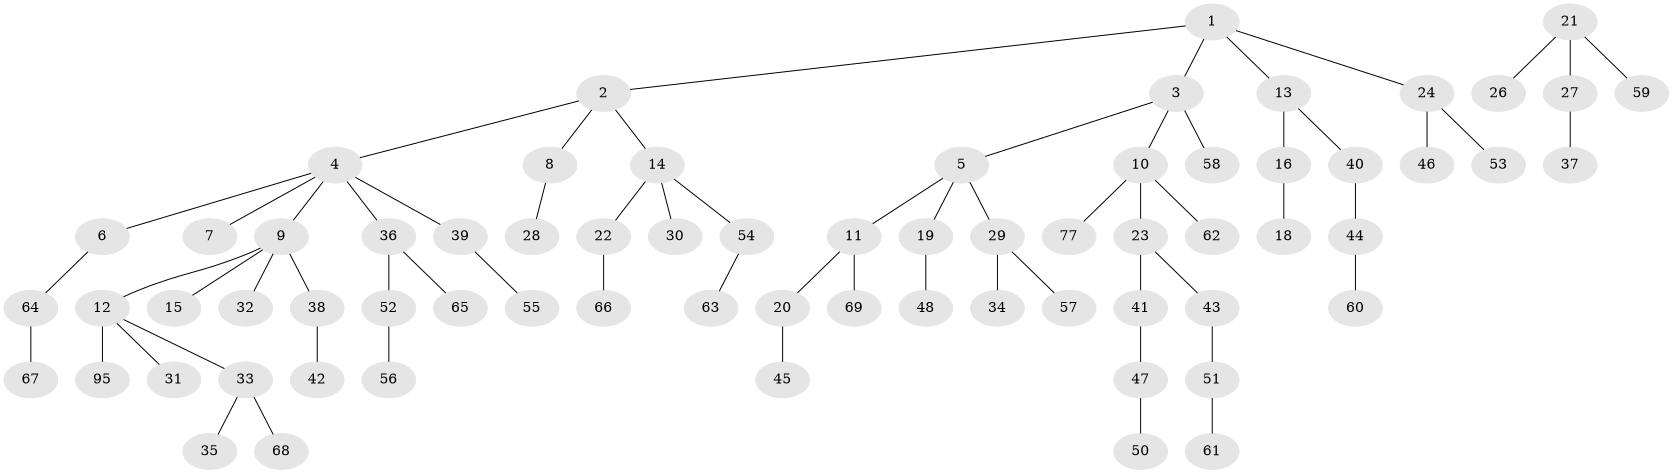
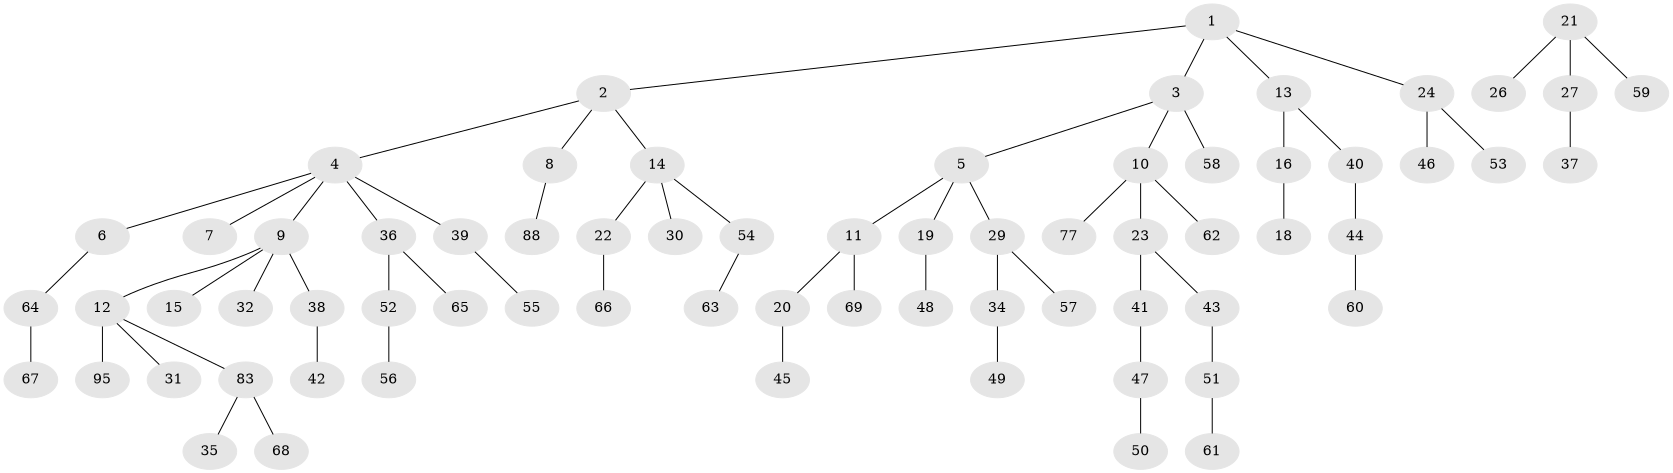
  graph {
    node [color=gray90 style=filled]
    1
    2
    3
    13
    24
    4
    8
    14
    5
    10
    58
    16
    40
    46
    53
    6
    7
    9
    36
    39
-   28
+   28 [label=88]
    22
    30
    54
    11
    19
    29
    n28 [label=77]
    23
    62
    64
    12
    15
    32
    38
    52
    65
    55
    20
    69
    48
    34
    57
    67
    n45 [label=95]
    31
-   33
+   33 [label=83]
    42
    41
    43
    45
    21
    26
    27
    59
    35
    68
    18
    44
    66
    63
    37
    47
    51
+   49
    56
    60
    50
    61
    1 -- 2
    1 -- 3
    1 -- 13
    1 -- 24
    2 -- 4
    2 -- 8
    2 -- 14
    3 -- 5
    3 -- 10
    3 -- 58
    13 -- 16
    13 -- 40
    24 -- 46
    24 -- 53
    4 -- 6
    4 -- 7
    4 -- 9
    4 -- 36
    4 -- 39
    8 -- 28
    14 -- 22
    14 -- 30
    14 -- 54
    5 -- 11
    5 -- 19
    5 -- 29
    10 -- n28
    10 -- 23
    10 -- 62
    16 -- 18
    40 -- 44
    6 -- 64
    9 -- 12
    9 -- 15
    9 -- 32
    9 -- 38
    36 -- 52
    36 -- 65
    39 -- 55
    22 -- 66
    54 -- 63
    11 -- 20
    11 -- 69
    19 -- 48
    29 -- 34
    29 -- 57
    23 -- 41
    23 -- 43
    64 -- 67
    12 -- n45
    12 -- 31
    12 -- 33
    38 -- 42
    52 -- 56
    20 -- 45
+   34 -- 49
    33 -- 35
    33 -- 68
    41 -- 47
    43 -- 51
    21 -- 26
    21 -- 27
    21 -- 59
    27 -- 37
    44 -- 60
    47 -- 50
    51 -- 61
  }
